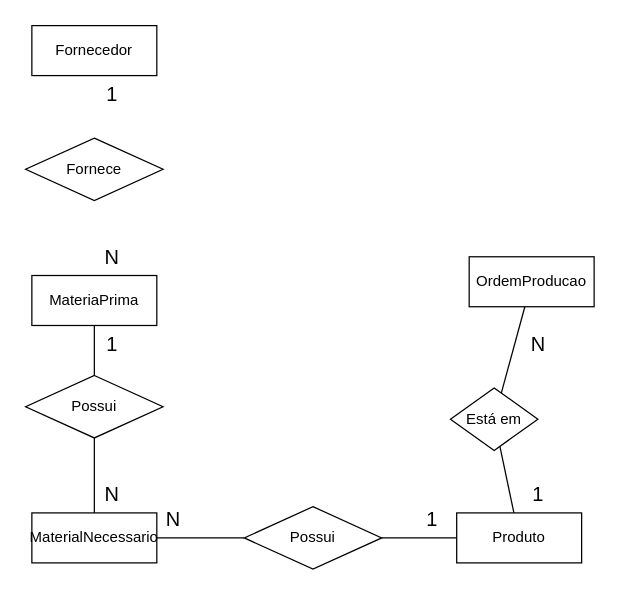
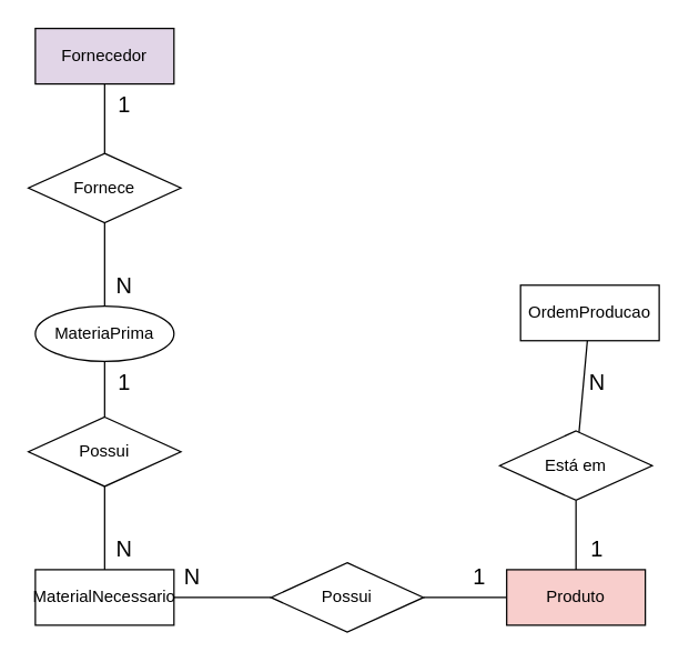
  <mxCell id="0" />
  <mxCell id="1" parent="0" />
- <mxCell id="3" value="Fornecedor" style="whiteSpace=wrap;html=1;align=center;" vertex="1" parent="1"><mxGeometry x="25" y="20" width="100" height="40" as="geometry" /></mxCell>
+ <mxCell id="2" style="edgeStyle=none;curved=1;rounded=0;orthogonalLoop=1;jettySize=auto;html=1;fontSize=12;startSize=8;endSize=8;endArrow=none;endFill=0;" edge="1" parent="1" source="3" target="15"><mxGeometry relative="1" as="geometry" /></mxCell>
+ <mxCell id="3" value="Fornecedor" style="whiteSpace=wrap;html=1;align=center;fillColor=#e1d5e7;" vertex="1" parent="1"><mxGeometry x="25" y="20" width="100" height="40" as="geometry" /></mxCell>
+ <mxCell id="4" style="edgeStyle=none;curved=1;rounded=0;orthogonalLoop=1;jettySize=auto;html=1;fontSize=12;startSize=8;endSize=8;endArrow=none;endFill=0;" edge="1" parent="1" source="6" target="15"><mxGeometry relative="1" as="geometry" /></mxCell>
  <mxCell id="5" style="edgeStyle=none;curved=1;rounded=0;orthogonalLoop=1;jettySize=auto;html=1;fontSize=12;startSize=8;endSize=8;endArrow=none;endFill=0;" edge="1" parent="1" source="6" target="16"><mxGeometry relative="1" as="geometry" /></mxCell>
- <mxCell id="6" value="MateriaPrima" style="whiteSpace=wrap;html=1;align=center;" vertex="1" parent="1"><mxGeometry x="25" y="220" width="100" height="40" as="geometry" /></mxCell>
+ <mxCell id="6" value="MateriaPrima" style="ellipse;whiteSpace=wrap;html=1;align=center;" vertex="1" parent="1"><mxGeometry x="25" y="220" width="100" height="40" as="geometry" /></mxCell>
  <mxCell id="7" style="edgeStyle=none;curved=1;rounded=0;orthogonalLoop=1;jettySize=auto;html=1;fontSize=12;startSize=8;endSize=8;endArrow=none;endFill=0;" edge="1" parent="1" source="8" target="18"><mxGeometry relative="1" as="geometry" /></mxCell>
  <mxCell id="8" value="OrdemProducao" style="whiteSpace=wrap;html=1;align=center;" vertex="1" parent="1"><mxGeometry x="375" y="205" width="100" height="40" as="geometry" /></mxCell>
  <mxCell id="9" style="edgeStyle=none;curved=1;rounded=0;orthogonalLoop=1;jettySize=auto;html=1;fontSize=12;startSize=8;endSize=8;endArrow=none;endFill=0;" edge="1" parent="1" source="11" target="17"><mxGeometry relative="1" as="geometry" /></mxCell>
  <mxCell id="10" style="edgeStyle=none;curved=1;rounded=0;orthogonalLoop=1;jettySize=auto;html=1;fontSize=12;startSize=8;endSize=8;endArrow=none;endFill=0;" edge="1" parent="1" source="11" target="18"><mxGeometry relative="1" as="geometry" /></mxCell>
- <mxCell id="11" value="Produto" style="whiteSpace=wrap;html=1;align=center;" vertex="1" parent="1"><mxGeometry x="365" y="410" width="100" height="40" as="geometry" /></mxCell>
+ <mxCell id="11" value="Produto" style="whiteSpace=wrap;html=1;align=center;fillColor=#f8cecc;" vertex="1" parent="1"><mxGeometry x="365" y="410" width="100" height="40" as="geometry" /></mxCell>
  <mxCell id="12" style="edgeStyle=none;curved=1;rounded=0;orthogonalLoop=1;jettySize=auto;html=1;entryX=0.5;entryY=1;entryDx=0;entryDy=0;fontSize=12;startSize=8;endSize=8;endArrow=none;endFill=0;" edge="1" parent="1" source="14" target="16"><mxGeometry relative="1" as="geometry" /></mxCell>
  <mxCell id="13" style="edgeStyle=none;curved=1;rounded=0;orthogonalLoop=1;jettySize=auto;html=1;fontSize=12;startSize=8;endSize=8;endArrow=none;endFill=0;" edge="1" parent="1" source="14" target="17"><mxGeometry relative="1" as="geometry" /></mxCell>
  <mxCell id="14" value="MaterialNecessario" style="whiteSpace=wrap;html=1;align=center;" vertex="1" parent="1"><mxGeometry x="25" y="410" width="100" height="40" as="geometry" /></mxCell>
  <mxCell id="15" value="Fornece" style="shape=rhombus;perimeter=rhombusPerimeter;whiteSpace=wrap;html=1;align=center;" vertex="1" parent="1"><mxGeometry x="20" y="110" width="110" height="50" as="geometry" /></mxCell>
  <mxCell id="16" value="Possui" style="shape=rhombus;perimeter=rhombusPerimeter;whiteSpace=wrap;html=1;align=center;" vertex="1" parent="1"><mxGeometry x="20" y="300" width="110" height="50" as="geometry" /></mxCell>
  <mxCell id="17" value="Possui" style="shape=rhombus;perimeter=rhombusPerimeter;whiteSpace=wrap;html=1;align=center;" vertex="1" parent="1"><mxGeometry x="195" y="405" width="110" height="50" as="geometry" /></mxCell>
- <mxCell id="18" value="Está em" style="shape=rhombus;perimeter=rhombusPerimeter;whiteSpace=wrap;html=1;align=center;" vertex="1" parent="1"><mxGeometry x="360" y="310" width="70" height="50" as="geometry" /></mxCell>
+ <mxCell id="18" value="Está em" style="shape=rhombus;perimeter=rhombusPerimeter;whiteSpace=wrap;html=1;align=center;" vertex="1" parent="1"><mxGeometry x="360" y="310" width="110" height="50" as="geometry" /></mxCell>
  <mxCell id="19" value="1" style="text;html=1;align=center;verticalAlign=middle;resizable=0;points=[];autosize=1;strokeColor=none;fillColor=none;fontSize=16;" vertex="1" parent="1"><mxGeometry x="74" y="60" width="30" height="30" as="geometry" /></mxCell>
  <mxCell id="20" value="N" style="text;html=1;align=center;verticalAlign=middle;resizable=0;points=[];autosize=1;strokeColor=none;fillColor=none;fontSize=16;" vertex="1" parent="1"><mxGeometry x="69" y="190" width="40" height="30" as="geometry" /></mxCell>
  <mxCell id="21" value="1" style="text;html=1;align=center;verticalAlign=middle;resizable=0;points=[];autosize=1;strokeColor=none;fillColor=none;fontSize=16;" vertex="1" parent="1"><mxGeometry x="74" y="260" width="30" height="30" as="geometry" /></mxCell>
  <mxCell id="22" value="N" style="text;html=1;align=center;verticalAlign=middle;resizable=0;points=[];autosize=1;strokeColor=none;fillColor=none;fontSize=16;" vertex="1" parent="1"><mxGeometry x="69" y="380" width="40" height="30" as="geometry" /></mxCell>
  <mxCell id="23" value="1" style="text;html=1;align=center;verticalAlign=middle;resizable=0;points=[];autosize=1;strokeColor=none;fillColor=none;fontSize=16;" vertex="1" parent="1"><mxGeometry x="330" y="400" width="30" height="30" as="geometry" /></mxCell>
  <mxCell id="24" value="N" style="text;html=1;align=center;verticalAlign=middle;resizable=0;points=[];autosize=1;strokeColor=none;fillColor=none;fontSize=16;" vertex="1" parent="1"><mxGeometry x="118" y="400" width="40" height="30" as="geometry" /></mxCell>
  <mxCell id="25" value="1" style="text;html=1;align=center;verticalAlign=middle;resizable=0;points=[];autosize=1;strokeColor=none;fillColor=none;fontSize=16;" vertex="1" parent="1"><mxGeometry x="415" y="380" width="30" height="30" as="geometry" /></mxCell>
  <mxCell id="26" value="N" style="text;html=1;align=center;verticalAlign=middle;resizable=0;points=[];autosize=1;strokeColor=none;fillColor=none;fontSize=16;" vertex="1" parent="1"><mxGeometry x="410" y="260" width="40" height="30" as="geometry" /></mxCell>
